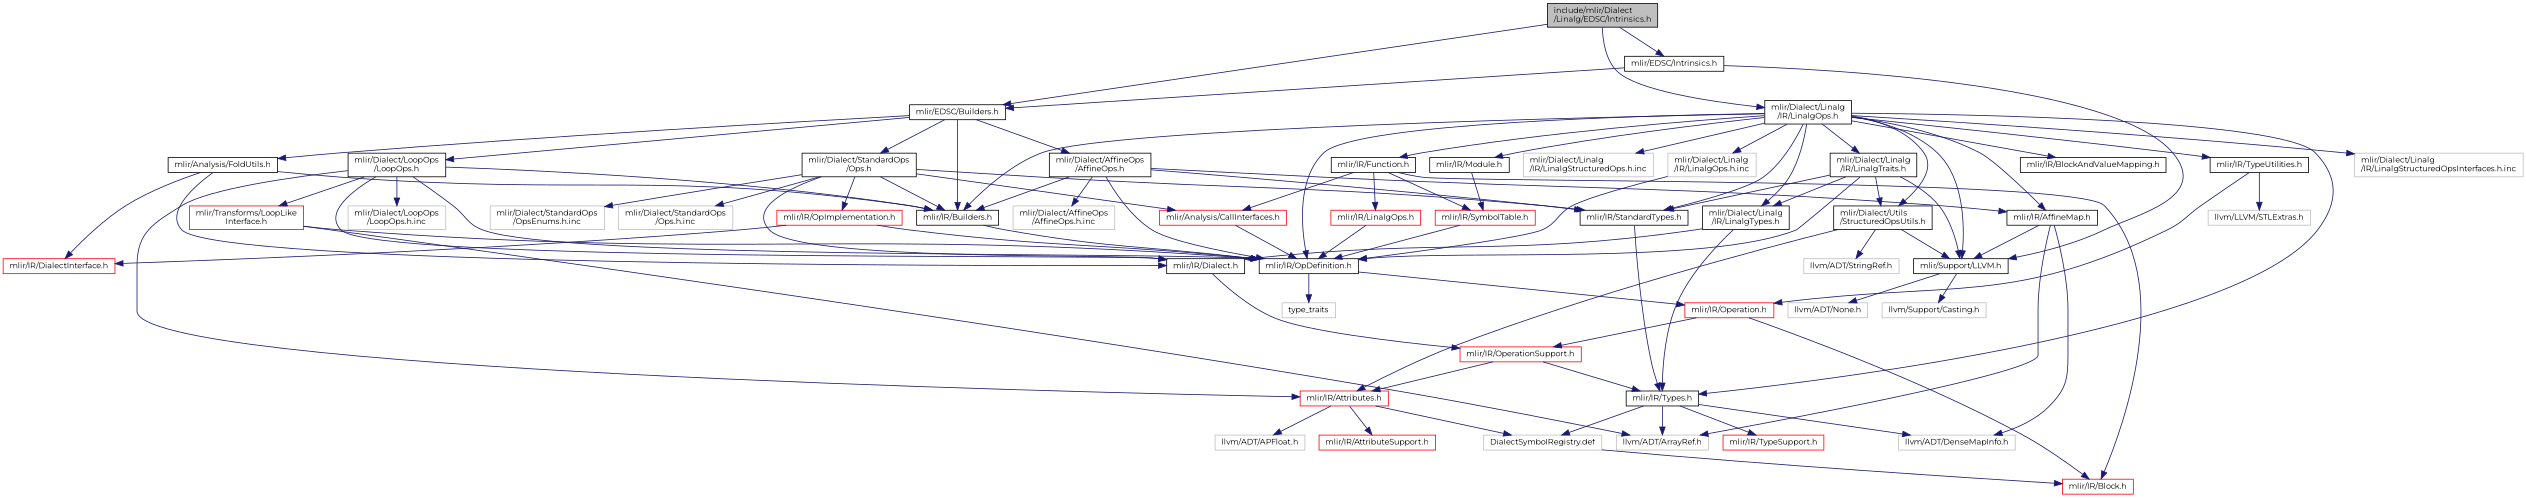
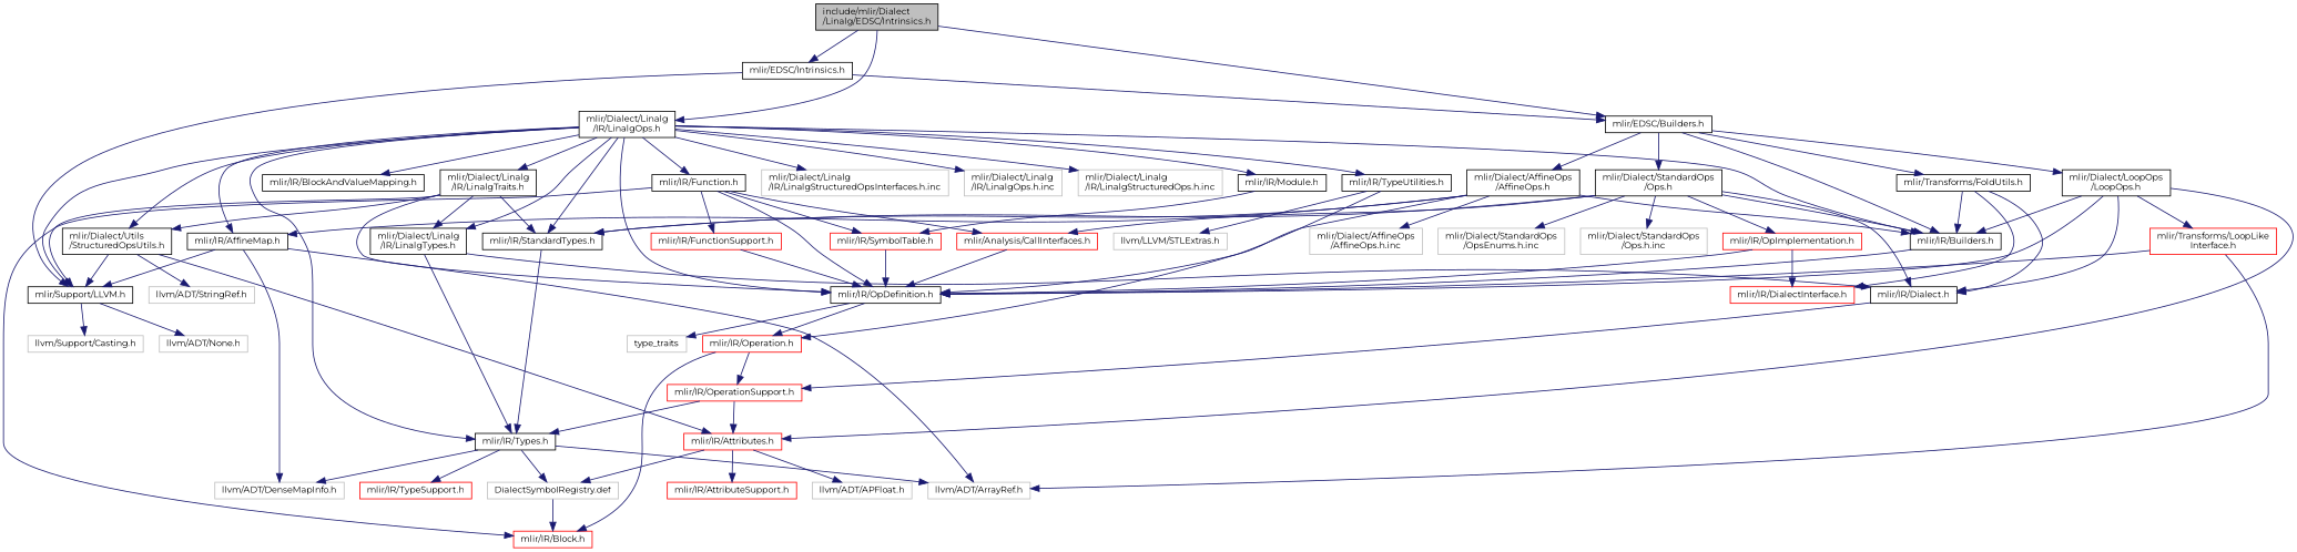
  digraph {
    fontname=Montserrat
    node [color=black fontname=Montserrat fontsize=10 shape=record]
    edge [color=midnightblue fontname=Montserrat fontsize=10 labelfontname=Helvetica labelfontsize=10 style=solid]
    n1 [fillcolor=grey75 fontcolor=black height=0.2 label="include/mlir/Dialect\l/Linalg/EDSC/Intrinsics.h" style=filled width=0.4]
    n2 [height=0.2 label="mlir/Dialect/Linalg\l/IR/LinalgOps.h" width=0.4]
    n3 [height=0.2 label="mlir/EDSC/Builders.h" width=0.4]
    n4 [height=0.2 label="mlir/EDSC/Intrinsics.h" width=0.4]
    n5 [height=0.2 label="mlir/Dialect/Linalg\l/IR/LinalgTraits.h" width=0.4]
    n6 [height=0.2 label="mlir/Dialect/Linalg\l/IR/LinalgTypes.h" width=0.4]
    n7 [height=0.2 label="mlir/IR/Types.h" width=0.4]
    n8 [height=0.2 label="mlir/Dialect/Utils\l/StructuredOpsUtils.h" width=0.4]
    n9 [height=0.2 label="mlir/Support/LLVM.h" width=0.4]
    n10 [height=0.2 label="mlir/IR/OpDefinition.h" width=0.4]
    n11 [height=0.2 label="mlir/IR/StandardTypes.h" width=0.4]
    n12 [height=0.2 label="mlir/IR/AffineMap.h" width=0.4]
    n13 [height=0.2 label="mlir/IR/BlockAndValueMapping.h" width=0.4]
    n14 [height=0.2 label="mlir/IR/Builders.h" width=0.4]
    n15 [height=0.2 label="mlir/IR/Function.h" width=0.4]
    n16 [height=0.2 label="mlir/IR/Module.h" width=0.4]
    n17 [height=0.2 label="mlir/IR/TypeUtilities.h" width=0.4]
    n18 [color=grey75 height=0.2 label="mlir/Dialect/Linalg\l/IR/LinalgStructuredOpsInterfaces.h.inc" width=0.4]
    n19 [color=grey75 height=0.2 label="mlir/Dialect/Linalg\l/IR/LinalgOps.h.inc" width=0.4]
    n20 [color=grey75 height=0.2 label="mlir/Dialect/Linalg\l/IR/LinalgStructuredOps.h.inc" width=0.4]
    n21 [height=0.2 label="mlir/Dialect/AffineOps\l/AffineOps.h" width=0.4]
    n22 [height=0.2 label="mlir/Dialect/LoopOps\l/LoopOps.h" width=0.4]
    n23 [height=0.2 label="mlir/Dialect/StandardOps\l/Ops.h" width=0.4]
-   n24 [height=0.2 label="mlir/Analysis/FoldUtils.h" width=0.4]
+   n24 [height=0.2 label="mlir/Transforms/FoldUtils.h" width=0.4]
    n25 [height=0.2 label="mlir/IR/Dialect.h" width=0.4]
    n26 [color=grey75 height=0.2 label="DialectSymbolRegistry.def" width=0.4]
    n27 [color=red height=0.2 label="mlir/IR/TypeSupport.h" width=0.4]
    n28 [color=grey75 height=0.2 label="llvm/ADT/ArrayRef.h" width=0.4]
    n29 [color=grey75 height=0.2 label="llvm/ADT/DenseMapInfo.h" width=0.4]
    n30 [color=red height=0.2 label="mlir/IR/Attributes.h" width=0.4]
    n31 [color=grey75 height=0.2 label="llvm/ADT/StringRef.h" width=0.4]
    n32 [color=grey75 height=0.2 label="llvm/ADT/None.h" width=0.4]
    n33 [color=grey75 height=0.2 label="llvm/Support/Casting.h" width=0.4]
    n34 [color=red height=0.2 label="mlir/IR/Operation.h" width=0.4]
    n35 [color=grey75 height=0.2 label=type_traits width=0.4]
    n36 [color=red height=0.2 label="mlir/IR/Block.h" width=0.4]
    n37 [color=red height=0.2 label="mlir/Analysis/CallInterfaces.h" width=0.4]
-   n38 [color=red height=0.2 label="mlir/IR/LinalgOps.h" width=0.4]
+   n38 [color=red height=0.2 label="mlir/IR/FunctionSupport.h" width=0.4]
    n39 [color=red height=0.2 label="mlir/IR/SymbolTable.h" width=0.4]
    n40 [color=grey75 height=0.2 label="llvm/LLVM/STLExtras.h" width=0.4]
    n41 [color=red height=0.2 label="mlir/IR/OperationSupport.h" width=0.4]
    n42 [color=red height=0.2 label="mlir/IR/AttributeSupport.h" width=0.4]
    n43 [color=grey75 height=0.2 label="llvm/ADT/APFloat.h" width=0.4]
    n44 [color=grey75 height=0.2 label="mlir/Dialect/AffineOps\l/AffineOps.h.inc" width=0.4]
    n45 [color=red height=0.2 label="mlir/Transforms/LoopLike\lInterface.h" width=0.4]
-   n46 [color=grey75 height=0.2 label="mlir/Dialect/LoopOps\l/LoopOps.h.inc" width=0.4]
    n47 [color=red height=0.2 label="mlir/IR/OpImplementation.h" width=0.4]
    n48 [color=grey75 height=0.2 label="mlir/Dialect/StandardOps\l/OpsEnums.h.inc" width=0.4]
    n49 [color=grey75 height=0.2 label="mlir/Dialect/StandardOps\l/Ops.h.inc" width=0.4]
    n50 [color=red height=0.2 label="mlir/IR/DialectInterface.h" width=0.4]
    n1 -> n2
    n1 -> n3
    n1 -> n4
    n2 -> n5
    n2 -> n6
    n2 -> n7
    n2 -> n8
    n2 -> n9
    n2 -> n10
    n2 -> n11
    n2 -> n12
    n2 -> n13
    n2 -> n14
    n2 -> n15
    n2 -> n16
    n2 -> n17
    n2 -> n18
    n2 -> n19
    n2 -> n20
    n3 -> n14
    n3 -> n21
    n3 -> n22
    n3 -> n23
    n3 -> n24
    n4 -> n3
    n4 -> n9
    n5 -> n6
    n5 -> n8
    n5 -> n9
    n5 -> n10
    n5 -> n11
    n6 -> n7
    n6 -> n25
    n7 -> n26
    n7 -> n27
    n7 -> n28
    n7 -> n29
    n8 -> n9
    n8 -> n30
    n8 -> n31
    n9 -> n32
    n9 -> n33
    n10 -> n34
    n10 -> n35
    n11 -> n7
    n12 -> n9
    n12 -> n28
    n12 -> n29
    n14 -> n10
-   n19 -> n10
+   n15 -> n10
    n15 -> n36
    n15 -> n37
    n15 -> n38
    n15 -> n39
    n16 -> n39
    n17 -> n34
    n17 -> n40
    n21 -> n10
    n21 -> n11
    n21 -> n12
    n21 -> n14
    n21 -> n44
    n22 -> n10
    n22 -> n14
    n22 -> n25
    n22 -> n30
    n22 -> n45
-   n22 -> n46
    n23 -> n11
    n23 -> n14
    n23 -> n25
    n23 -> n37
    n23 -> n47
    n23 -> n48
    n23 -> n49
    n24 -> n14
    n24 -> n25
    n24 -> n50
    n25 -> n41
    n26 -> n36
    n30 -> n26
    n30 -> n42
    n30 -> n43
    n34 -> n36
    n34 -> n41
    n37 -> n10
    n38 -> n10
    n39 -> n10
    n41 -> n7
    n41 -> n30
    n45 -> n10
    n45 -> n28
    n47 -> n10
    n47 -> n50
  }
